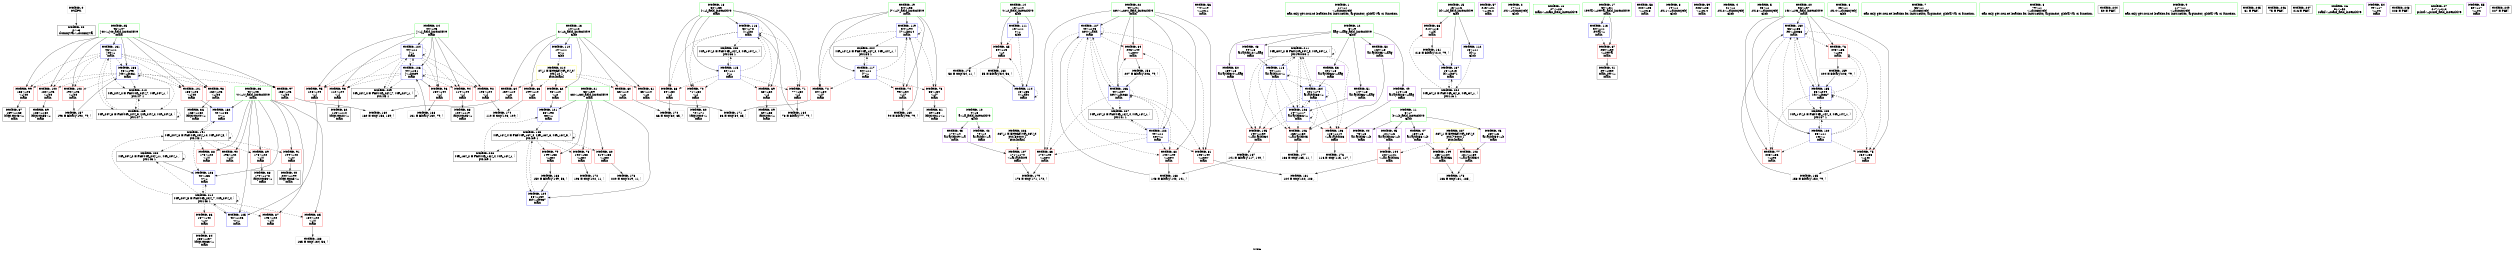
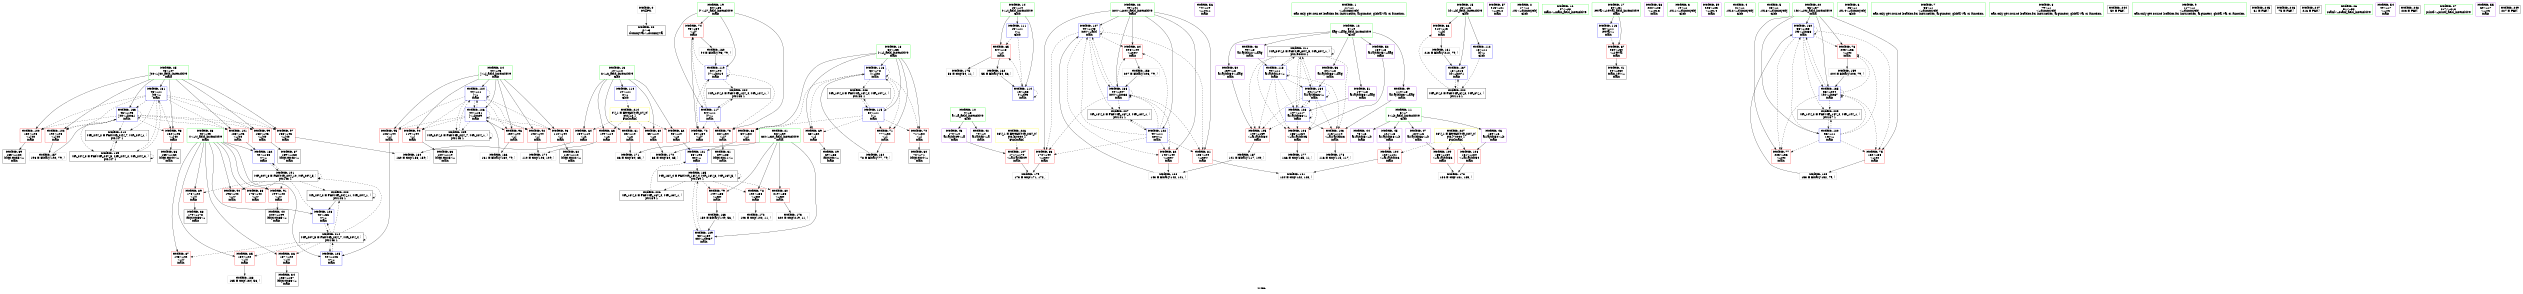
  digraph {
    label=SVFG
    node [color=red shape=record]
    edge [style=dashed]
    n1 [color=grey label="{NodeID: 0\nNullPtr}"]
    n2 [color=black label="{NodeID: 28\n2\<--3\ndummyVal\<--dummyVal\n}"]
    n3 [color=grey label="{NodeID: 180\n160 = cmp(158, 159, )\n}"]
    n4 [label="{NodeID: 97\n158\<--46\n\<--j40\nmain\n}"]
    n5 [color=green label="{NodeID: 14\n13\<--14\nt\<--t_field_insensitive\nGlob }"]
    n6 [label="{NodeID: 65\n54\<--13\n\<--t\nmain\n}"]
    n7 [color=blue label="{NodeID: 111\n13\<--11\nt\<--\nGlob }"]
    n8 [color=blue label="{NodeID: 114\n13\<--55\nt\<--dec\nmain\n}"]
    n9 [color=grey label="{NodeID: 175\n58 = cmp(54, 11, )\n}"]
    n10 [color=grey label="{NodeID: 162\n55 = Binary(54, 56, )\n}"]
    n11 [color=black label="{NodeID: 208\nMR_20V_2 = PHI(MR_20V_11, MR_20V_1, )\npts\{43 \}\n}"]
    n12 [color=blue label="{NodeID: 123\n42\<--56\nw\<--\nmain\n}"]
    n13 [color=black label="{NodeID: 212\nMR_20V_5 = PHI(MR_20V_7, MR_20V_4, )\npts\{43 \}\n}"]
    n14 [color=blue label="{NodeID: 125\n42\<--126\nw\<--\nmain\n}"]
    n15 [label="{NodeID: 85\n134\<--42\n\<--w\nmain\n}"]
    n16 [label="{NodeID: 86\n137\<--42\n\<--w\nmain\n}"]
    n17 [label="{NodeID: 87\n145\<--42\n\<--w\nmain\n}"]
    n18 [color=black label="{NodeID: 191\nMR_20V_8 = PHI(MR_20V_10, MR_20V_5, )\npts\{43 \}\n}"]
    n19 [color=grey label="{NodeID: 183\n135 = cmp(134, 56, )\n}"]
    n20 [color=black label="{NodeID: 34\n138\<--137\nidxprom33\<--\nmain\n}"]
    n21 [color=blue label="{NodeID: 132\n42\<--188\nw\<--\nmain\n}"]
    n22 [label="{NodeID: 88\n175\<--42\n\<--w\nmain\n}"]
    n23 [label="{NodeID: 89\n178\<--42\n\<--w\nmain\n}"]
    n24 [label="{NodeID: 90\n196\<--42\n\<--w\nmain\n}"]
    n25 [label="{NodeID: 91\n199\<--42\n\<--w\nmain\n}"]
    n26 [color=purple label="{NodeID: 42\n70\<--4\narrayidx\<--a\nmain\n}"]
    n27 [color=purple label="{NodeID: 56\n74\<--19\n\<--.str.1\nmain\n}"]
    n28 [label="{NodeID: 70\n71\<--32\n\<--i\nmain\n}"]
    n29 [color=black label="{NodeID: 30\n72\<--71\nidxprom4\<--\nmain\n}"]
    n30 [color=grey label="{NodeID: 167\n141 = Binary(117, 140, )\n}"]
    n31 [color=grey label="{NodeID: 168\n143 = Binary(142, 141, )\n}"]
    n32 [color=blue label="{NodeID: 127\n40\<--143\nnow\<--add\nmain\n}"]
    n33 [label="{NodeID: 84\n206\<--40\n\<--now\nmain\n}"]
    n34 [color=blue label="{NodeID: 136\n40\<--207\nnow\<--inc68\nmain\n}"]
    n35 [label="{NodeID: 81\n123\<--40\n\<--now\nmain\n}"]
    n36 [label="{NodeID: 82\n142\<--40\n\<--now\nmain\n}"]
    n37 [label="{NodeID: 83\n172\<--40\n\<--now\nmain\n}"]
    n38 [color=black label="{NodeID: 207\nMR_18V_2 = PHI(MR_18V_4, MR_18V_1, )\npts\{41 \}\n}"]
    n39 [color=grey label="{NodeID: 158\n207 = Binary(206, 79, )\n}"]
    n40 [color=green label="{NodeID: 1\n11\<--1\n\<--dummyObj\nCan only get source location for instruction, argument, global var or function.}"]
    n41 [color=grey label="{NodeID: 181\n124 = cmp(122, 123, )\n}"]
    n42 [label="{NodeID: 98\n162\<--46\n\<--j40\nmain\n}"]
    n43 [color=black label="{NodeID: 36\n163\<--162\nidxprom44\<--\nmain\n}"]
    n44 [color=green label="{NodeID: 15\n15\<--16\nid\<--id_field_insensitive\nGlob }"]
    n45 [label="{NodeID: 66\n212\<--15\n\<--id\nmain\n}"]
    n46 [color=blue label="{NodeID: 112\n15\<--11\nid\<--\nGlob }"]
    n47 [color=blue label="{NodeID: 137\n15\<--213\nid\<--inc71\nmain\n}"]
    n48 [color=grey label="{NodeID: 161\n213 = Binary(212, 79, )\n}"]
    n49 [color=black label="{NodeID: 202\nMR_6V_2 = PHI(MR_6V_3, MR_6V_1, )\npts\{16 \}\n}"]
    n50 [color=black label="{NodeID: 29\n69\<--68\nidxprom\<--\nmain\n}"]
    n51 [color=black label="{NodeID: 209\nMR_22V_2 = PHI(MR_22V_7, MR_22V_1, )\npts\{45 \}\n}"]
    n52 [color=blue label="{NodeID: 124\n44\<--11\nj\<--\nmain\n}"]
    n53 [color=blue label="{NodeID: 126\n44\<--131\nj\<--inc29\nmain\n}"]
    n54 [label="{NodeID: 92\n108\<--44\n\<--j\nmain\n}"]
    n55 [label="{NodeID: 93\n112\<--44\n\<--j\nmain\n}"]
    n56 [label="{NodeID: 94\n119\<--44\n\<--j\nmain\n}"]
    n57 [label="{NodeID: 95\n126\<--44\n\<--j\nmain\n}"]
    n58 [label="{NodeID: 96\n130\<--44\n\<--j\nmain\n}"]
    n59 [color=grey label="{NodeID: 174\n110 = cmp(108, 109, )\n}"]
    n60 [color=black label="{NodeID: 32\n113\<--112\nidxprom22\<--\nmain\n}"]
    n61 [color=black label="{NodeID: 33\n120\<--119\nidxprom25\<--\nmain\n}"]
    n62 [color=grey label="{NodeID: 166\n131 = Binary(130, 79, )\n}"]
    n63 [color=purple label="{NodeID: 43\n170\<--4\narrayidx49\<--a\nmain\n}"]
    n64 [label="{NodeID: 107\n171\<--170\n\<--arrayidx49\nmain\n}"]
    n65 [color=grey label="{NodeID: 179\n173 = cmp(171, 172, )\n}"]
    n66 [color=purple label="{NodeID: 57\n215\<--21\n\<--.str.2\nmain\n}"]
    n67 [label="{NodeID: 71\n77\<--32\n\<--i\nmain\n}"]
    n68 [color=grey label="{NodeID: 164\n78 = Binary(77, 79, )\n}"]
    n69 [color=blue label="{NodeID: 116\n32\<--78\ni\<--inc\nmain\n}"]
    n70 [label="{NodeID: 68\n64\<--32\n\<--i\nmain\n}"]
    n71 [label="{NodeID: 69\n68\<--32\n\<--i\nmain\n}"]
    n72 [color=black label="{NodeID: 203\nMR_10V_2 = PHI(MR_10V_4, MR_10V_1, )\npts\{33 \}\n}"]
    n73 [color=blue label="{NodeID: 122\n40\<--11\nnow\<--\nmain\n}"]
    n74 [color=green label="{NodeID: 2\n17\<--1\n.str\<--dummyObj\nGlob }"]
    n75 [label="{NodeID: 99\n168\<--46\n\<--j40\nmain\n}"]
    n76 [color=black label="{NodeID: 37\n169\<--168\nidxprom48\<--\nmain\n}"]
    n77 [color=green label="{NodeID: 16\n27\<--28\nmain\<--main_field_insensitive\n}"]
    n78 [color=blue label="{NodeID: 113\n30\<--11\nretval\<--\nmain\n}"]
    n79 [label="{NodeID: 67\n230\<--30\n\<--retval\nmain\n}"]
    n80 [color=black label="{NodeID: 41\n29\<--230\nmain_ret\<--\nmain\n}"]
    n81 [color=black label="{NodeID: 210\nMR_24V_2 = PHI(MR_24V_7, MR_24V_1, )\npts\{47 \}\n}"]
    n82 [color=black label="{NodeID: 189\nMR_24V_3 = PHI(MR_24V_5, MR_24V_2, MR_24V_3, )\npts\{47 \}\n}"]
    n83 [color=blue label="{NodeID: 131\n46\<--11\nj40\<--\nmain\n}"]
    n84 [label="{NodeID: 100\n182\<--46\n\<--j40\nmain\n}"]
    n85 [label="{NodeID: 101\n188\<--46\n\<--j40\nmain\n}"]
    n86 [color=blue label="{NodeID: 133\n46\<--193\nj40\<--inc61\nmain\n}"]
    n87 [label="{NodeID: 102\n192\<--46\n\<--j40\nmain\n}"]
    n88 [color=purple label="{NodeID: 44\n73\<--6\narrayidx5\<--b\nmain\n}"]
    n89 [color=purple label="{NodeID: 58\n222\<--23\n\<--.str.3\nmain\n}"]
    n90 [label="{NodeID: 72\n84\<--34\n\<--i7\nmain\n}"]
    n91 [color=grey label="{NodeID: 171\n86 = cmp(84, 85, )\n}"]
    n92 [color=green label="{NodeID: 3\n19\<--1\n.str.1\<--dummyObj\nGlob }"]
    n93 [color=black label="{NodeID: 39\n183\<--182\nidxprom55\<--\nmain\n}"]
    n94 [color=green label="{NodeID: 17\n30\<--31\nretval\<--retval_field_insensitive\nmain\n}"]
    n95 [color=black label="{NodeID: 31\n89\<--88\nidxprom11\<--\nmain\n}"]
    n96 [color=black label="{NodeID: 211\nMR_30V_2 = PHI(MR_30V_5, MR_30V_1, )\npts\{90000 \}\n}"]
    n97 [label="{NodeID: 103\n115\<--114\n\<--arrayidx23\nmain\n}"]
    n98 [label="{NodeID: 105\n140\<--139\n\<--arrayidx34\nmain\n}"]
    n99 [label="{NodeID: 106\n165\<--164\n\<--arrayidx45\nmain\n}"]
    n100 [color=blue label="{NodeID: 118\n90\<--11\narrayidx12\<--\nmain\n}"]
    n101 [color=blue label="{NodeID: 128\n147\<--117\narrayidx36\<--\nmain\n}"]
    n102 [color=blue label="{NodeID: 134\n201\<--79\narrayidx66\<--\nmain\n}"]
    n103 [color=grey label="{NodeID: 176\n116 = cmp(115, 117, )\n}"]
    n104 [color=grey label="{NodeID: 177\n166 = cmp(165, 11, )\n}"]
    n105 [color=purple label="{NodeID: 45\n121\<--6\narrayidx26\<--b\nmain\n}"]
    n106 [label="{NodeID: 104\n122\<--121\n\<--arrayidx26\nmain\n}"]
    n107 [color=purple label="{NodeID: 59\n226\<--25\n\<--.str.4\nmain\n}"]
    n108 [label="{NodeID: 73\n88\<--34\n\<--i7\nmain\n}"]
    n109 [color=grey label="{NodeID: 170\n66 = cmp(64, 65, )\n}"]
    n110 [color=green label="{NodeID: 4\n21\<--1\n.str.2\<--dummyObj\nGlob }"]
    n111 [color=green label="{NodeID: 18\n32\<--33\ni\<--i_field_insensitive\nmain\n}"]
    n112 [color=blue label="{NodeID: 115\n32\<--11\ni\<--\nmain\n}"]
    n113 [color=black label="{NodeID: 38\n179\<--178\nidxprom53\<--\nmain\n}"]
    n114 [color=black label="{NodeID: 40\n200\<--199\nidxprom65\<--\nmain\n}"]
    n115 [color=blue label="{NodeID: 129\n38\<--150\ncnt\<--dec37\nmain\n}"]
    n116 [color=black label="{NodeID: 185\nMR_16V_4 = PHI(MR_16V_4, MR_16V_3, MR_16V_5, )\npts\{39 \}\n}"]
    n117 [label="{NodeID: 78\n102\<--38\n\<--cnt\nmain\n}"]
    n118 [label="{NodeID: 79\n149\<--38\n\<--cnt\nmain\n}"]
    n119 [label="{NodeID: 80\n219\<--38\n\<--cnt\nmain\n}"]
    n120 [color=black label="{NodeID: 206\nMR_16V_2 = PHI(MR_16V_4, MR_16V_1, )\npts\{39 \}\n}"]
    n121 [color=grey label="{NodeID: 172\n103 = cmp(102, 11, )\n}"]
    n122 [color=grey label="{NodeID: 163\n150 = Binary(149, 56, )\n}"]
    n123 [color=grey label="{NodeID: 173\n220 = cmp(219, 11, )\n}"]
    n124 [color=blue label="{NodeID: 121\n38\<--98\ncnt\<--\nmain\n}"]
    n125 [color=purple label="{NodeID: 46\n180\<--6\narrayidx54\<--b\nmain\n}"]
    n126 [label="{NodeID: 108\n181\<--180\n\<--arrayidx54\nmain\n}"]
    n127 [color=grey label="{NodeID: 178\n186 = cmp(181, 185, )\n}"]
    n128 [color=yellow label="{NodeID: 226\n26V_1 = ENCHI(MR_26V_0)\npts\{50000 \}\nFun[main]}" style=double]
    n129 [label="{NodeID: 60\n65\<--10\n\<--n\nmain\n}"]
    n130 [color=grey label="{NodeID: 157\n193 = Binary(192, 79, )\n}"]
    n131 [label="{NodeID: 74\n93\<--34\n\<--i7\nmain\n}"]
    n132 [color=grey label="{NodeID: 160\n94 = Binary(93, 79, )\n}"]
    n133 [color=blue label="{NodeID: 119\n34\<--94\ni7\<--inc14\nmain\n}"]
    n134 [color=black label="{NodeID: 204\nMR_12V_2 = PHI(MR_12V_4, MR_12V_1, )\npts\{35 \}\n}"]
    n135 [color=green label="{NodeID: 5\n23\<--1\n.str.3\<--dummyObj\nGlob }"]
    n136 [color=green label="{NodeID: 19\n34\<--35\ni7\<--i7_field_insensitive\nmain\n}"]
    n137 [color=blue label="{NodeID: 117\n34\<--11\ni7\<--\nmain\n}"]
    n138 [color=blue label="{NodeID: 130\n36\<--153\nres\<--inc38\nmain\n}"]
    n139 [label="{NodeID: 75\n152\<--36\n\<--res\nmain\n}"]
    n140 [label="{NodeID: 76\n203\<--36\n\<--res\nmain\n}"]
    n141 [label="{NodeID: 77\n225\<--36\n\<--res\nmain\n}"]
    n142 [color=blue label="{NodeID: 135\n36\<--204\nres\<--inc67\nmain\n}"]
    n143 [color=black label="{NodeID: 205\nMR_14V_2 = PHI(MR_14V_4, MR_14V_1, )\npts\{37 \}\n}"]
    n144 [color=grey label="{NodeID: 165\n153 = Binary(152, 79, )\n}"]
    n145 [color=grey label="{NodeID: 159\n204 = Binary(203, 79, )\n}"]
    n146 [color=blue label="{NodeID: 120\n36\<--11\nres\<--\nmain\n}"]
    n147 [color=purple label="{NodeID: 47\n184\<--6\narrayidx56\<--b\nmain\n}"]
    n148 [label="{NodeID: 109\n185\<--184\n\<--arrayidx56\nmain\n}"]
    n149 [color=yellow label="{NodeID: 227\n28V_1 = ENCHI(MR_28V_0)\npts\{70000 \}\nFun[main]}" style=double]
    n150 [label="{NodeID: 61\n85\<--10\n\<--n\nmain\n}"]
    n151 [color=green label="{NodeID: 6\n25\<--1\n.str.4\<--dummyObj\nGlob }"]
    n152 [color=green label="{NodeID: 20\n36\<--37\nres\<--res_field_insensitive\nmain\n}"]
    n153 [color=yellow label="{NodeID: 214\n2V_1 = ENCHI(MR_2V_0)\npts\{12 \}\nFun[main]}" style=double]
    n154 [label="{NodeID: 62\n98\<--10\n\<--n\nmain\n}"]
    n155 [label="{NodeID: 63\n109\<--10\n\<--n\nmain\n}"]
    n156 [label="{NodeID: 64\n159\<--10\n\<--n\nmain\n}"]
    n157 [color=purple label="{NodeID: 48\n90\<--8\narrayidx12\<--flag\nmain\n}"]
    n158 [color=green label="{NodeID: 7\n56\<--1\n\<--dummyObj\nCan only get source location for instruction, argument, global var or function.}"]
    n159 [color=green label="{NodeID: 21\n38\<--39\ncnt\<--cnt_field_insensitive\nmain\n}"]
    n160 [color=purple label="{NodeID: 49\n114\<--8\narrayidx23\<--flag\nmain\n}"]
    n161 [color=green label="{NodeID: 8\n79\<--1\n\<--dummyObj\nCan only get source location for instruction, argument, global var or function.}"]
    n162 [color=green label="{NodeID: 22\n40\<--41\nnow\<--now_field_insensitive\nmain\n}"]
    n163 [color=purple label="{NodeID: 50\n139\<--8\narrayidx34\<--flag\nmain\n}"]
    n164 [color=black label="{NodeID: 244\n50 = PHI()\n}"]
    n165 [color=green label="{NodeID: 9\n117\<--1\n\<--dummyObj\nCan only get source location for instruction, argument, global var or function.}"]
    n166 [color=green label="{NodeID: 23\n42\<--43\nw\<--w_field_insensitive\nmain\n}"]
    n167 [color=purple label="{NodeID: 51\n147\<--8\narrayidx36\<--flag\nmain\n}"]
    n168 [color=black label="{NodeID: 245\n61 = PHI()\n}"]
    n169 [color=green label="{NodeID: 10\n4\<--5\na\<--a_field_insensitive\nGlob }"]
    n170 [color=green label="{NodeID: 24\n44\<--45\nj\<--j_field_insensitive\nmain\n}"]
    n171 [color=purple label="{NodeID: 52\n164\<--8\narrayidx45\<--flag\nmain\n}"]
    n172 [color=black label="{NodeID: 246\n75 = PHI()\n}"]
    n173 [color=green label="{NodeID: 11\n6\<--7\nb\<--b_field_insensitive\nGlob }"]
    n174 [color=green label="{NodeID: 25\n46\<--47\nj40\<--j40_field_insensitive\nmain\n}"]
    n175 [color=purple label="{NodeID: 53\n201\<--8\narrayidx66\<--flag\nmain\n}"]
    n176 [color=black label="{NodeID: 247\n216 = PHI()\n}"]
    n177 [color=green label="{NodeID: 12\n8\<--9\nflag\<--flag_field_insensitive\nGlob }"]
    n178 [color=green label="{NodeID: 26\n51\<--52\nscanf\<--scanf_field_insensitive\n}"]
    n179 [color=purple label="{NodeID: 54\n49\<--17\n\<--.str\nmain\n}"]
    n180 [color=black label="{NodeID: 248\n223 = PHI()\n}"]
    n181 [color=green label="{NodeID: 13\n10\<--12\nn\<--n_field_insensitive\nGlob }"]
    n182 [color=blue label="{NodeID: 110\n10\<--11\nn\<--\nGlob }"]
    n183 [color=green label="{NodeID: 27\n217\<--218\nprintf\<--printf_field_insensitive\n}"]
    n184 [color=purple label="{NodeID: 55\n60\<--17\n\<--.str\nmain\n}"]
    n185 [color=black label="{NodeID: 249\n227 = PHI()\n}"]
    n1 -> n2 [style=solid]
    n4 -> n3 [style=solid]
    n5 -> n6 [style=solid]
    n5 -> n7 [style=solid]
    n5 -> n8 [style=solid]
    n6 -> n9 [style=solid]
    n6 -> n10 [style=solid]
    n7 -> n6
    n7 -> n8
    n8 -> n6
    n8 -> n8
    n10 -> n8 [style=solid]
    n11 -> n11
    n11 -> n12 [style=solid]
    n12 -> n13
    n13 -> n11
    n13 -> n12
    n13 -> n13
    n13 -> n14
    n13 -> n15
    n13 -> n16
    n13 -> n17
    n13 -> n18
    n14 -> n13
    n15 -> n19 [style=solid]
    n16 -> n20 [style=solid]
    n18 -> n11
    n18 -> n12
    n18 -> n18
    n18 -> n21
    n18 -> n22
    n18 -> n23
    n18 -> n24
    n18 -> n25
    n21 -> n18
    n23 -> n113 [style=solid]
    n25 -> n114 [style=solid]
    n28 -> n29 [style=solid]
    n30 -> n31 [style=solid]
    n31 -> n32 [style=solid]
    n32 -> n32
    n32 -> n33
    n32 -> n34
    n32 -> n35
    n32 -> n36
    n32 -> n37
    n32 -> n38
    n33 -> n39 [style=solid]
    n34 -> n32
    n34 -> n33
    n34 -> n34
    n34 -> n35
    n34 -> n36
    n34 -> n37
    n34 -> n38
    n35 -> n41 [style=solid]
    n36 -> n31 [style=solid]
    n37 -> n65 [style=solid]
    n38 -> n73
    n39 -> n34 [style=solid]
    n42 -> n43 [style=solid]
    n44 -> n45 [style=solid]
    n44 -> n46 [style=solid]
    n44 -> n47 [style=solid]
    n45 -> n48 [style=solid]
    n46 -> n49
    n47 -> n49
    n48 -> n47 [style=solid]
    n49 -> n45
    n49 -> n47
    n51 -> n51
    n51 -> n52
    n52 -> n51
    n52 -> n52
    n52 -> n53
    n52 -> n54
    n52 -> n55
    n52 -> n56
    n52 -> n57
    n52 -> n58
    n53 -> n51
    n53 -> n52
    n53 -> n53
    n53 -> n54
    n53 -> n55
    n53 -> n56
    n53 -> n57
    n53 -> n58 [style=solid]
    n54 -> n59 [style=solid]
    n55 -> n60 [style=solid]
    n56 -> n61 [style=solid]
    n57 -> n14 [style=solid]
    n58 -> n62 [style=solid]
    n62 -> n53 [style=solid]
    n63 -> n64 [style=solid]
    n64 -> n65 [style=solid]
    n67 -> n68 [style=solid]
    n68 -> n69 [style=solid]
    n69 -> n28
    n69 -> n67
    n69 -> n69
    n69 -> n70
    n69 -> n71
    n69 -> n72
    n70 -> n109 [style=solid]
    n71 -> n50 [style=solid]
    n72 -> n112
    n73 -> n32
    n73 -> n33
    n73 -> n34
    n73 -> n35
    n73 -> n36
    n73 -> n37
    n73 -> n38
    n75 -> n76 [style=solid]
    n78 -> n79
    n79 -> n80 [style=solid]
    n81 -> n82
    n82 -> n81
    n82 -> n82
    n82 -> n83
    n83 -> n4
    n83 -> n42
    n83 -> n75
    n83 -> n81
    n83 -> n82
    n83 -> n84
    n83 -> n85
    n83 -> n86
    n83 -> n87
    n84 -> n93 [style=solid]
    n85 -> n21 [style=solid]
    n86 -> n4
    n86 -> n42
    n86 -> n75
    n86 -> n81
    n86 -> n82
    n86 -> n84
    n86 -> n85
    n86 -> n86
    n86 -> n87
    n87 -> n130 [style=solid]
    n90 -> n91 [style=solid]
    n94 -> n78 [style=solid]
    n94 -> n79 [style=solid]
    n96 -> n96
    n96 -> n97
    n96 -> n98
    n96 -> n99
    n96 -> n100
    n96 -> n101
    n96 -> n102
    n97 -> n103 [style=solid]
    n98 -> n30 [style=solid]
    n99 -> n104 [style=solid]
    n100 -> n96
    n100 -> n97
    n100 -> n98
    n100 -> n99
    n100 -> n100
    n100 -> n101
    n100 -> n102
    n101 -> n96
    n101 -> n97
    n101 -> n98
    n101 -> n99
    n101 -> n101
    n101 -> n102
    n102 -> n96
    n102 -> n97
    n102 -> n98
    n102 -> n99
    n102 -> n101
    n102 -> n102
    n105 -> n106 [style=solid]
    n106 -> n41 [style=solid]
    n108 -> n95 [style=solid]
    n111 -> n28 [style=solid]
    n111 -> n67 [style=solid]
    n111 -> n69 [style=solid]
    n111 -> n70 [style=solid]
    n111 -> n71 [style=solid]
    n111 -> n112 [style=solid]
    n112 -> n28
    n112 -> n67
    n112 -> n69
    n112 -> n70
    n112 -> n71
    n112 -> n72
    n115 -> n116
    n116 -> n115
    n116 -> n116
    n116 -> n117
    n116 -> n118
    n116 -> n119
    n116 -> n120
    n117 -> n121 [style=solid]
    n118 -> n122 [style=solid]
    n119 -> n123 [style=solid]
    n120 -> n124
    n122 -> n115 [style=solid]
    n124 -> n116
    n125 -> n126 [style=solid]
    n126 -> n127 [style=solid]
    n128 -> n64
    n129 -> n109 [style=solid]
    n130 -> n86 [style=solid]
    n131 -> n132 [style=solid]
    n132 -> n133 [style=solid]
    n133 -> n90
    n133 -> n108
    n133 -> n131
    n133 -> n133
    n133 -> n134
    n134 -> n137
-   n136 -> n90 [style=solid]
+   n131 -> n90 [style=solid]
    n136 -> n108 [style=solid]
    n136 -> n131 [style=solid]
    n136 -> n133 [style=solid]
    n136 -> n137 [style=solid]
    n137 -> n90
    n137 -> n108
    n137 -> n131
    n137 -> n133
    n137 -> n134
    n138 -> n138
    n138 -> n139
    n138 -> n140
    n138 -> n141
    n138 -> n142
    n138 -> n143
    n139 -> n144 [style=solid]
    n140 -> n145 [style=solid]
    n142 -> n138
    n142 -> n139
    n142 -> n140
    n142 -> n141
    n142 -> n142
    n142 -> n143
    n143 -> n146
    n144 -> n138 [style=solid]
    n145 -> n142 [style=solid]
    n146 -> n138
    n146 -> n139
    n146 -> n140
    n146 -> n141
    n146 -> n142
    n146 -> n143
    n147 -> n148 [style=solid]
    n148 -> n127 [style=solid]
    n149 -> n106
    n149 -> n126
    n149 -> n148
    n150 -> n91 [style=solid]
    n152 -> n138 [style=solid]
    n152 -> n139 [style=solid]
    n152 -> n140 [style=solid]
    n152 -> n141 [style=solid]
    n152 -> n142 [style=solid]
    n152 -> n146 [style=solid]
    n153 -> n129
    n153 -> n150
    n153 -> n154
    n153 -> n155
    n153 -> n156
    n154 -> n124 [style=solid]
    n155 -> n59 [style=solid]
    n156 -> n3 [style=solid]
    n157 -> n100 [style=solid]
    n159 -> n115 [style=solid]
    n159 -> n117 [style=solid]
    n159 -> n118 [style=solid]
    n159 -> n119 [style=solid]
    n159 -> n124 [style=solid]
    n160 -> n97 [style=solid]
    n162 -> n32 [style=solid]
    n162 -> n33 [style=solid]
    n162 -> n34 [style=solid]
    n162 -> n35 [style=solid]
    n162 -> n36 [style=solid]
    n162 -> n37 [style=solid]
    n162 -> n73 [style=solid]
    n163 -> n98 [style=solid]
    n166 -> n12 [style=solid]
    n166 -> n14 [style=solid]
    n166 -> n15 [style=solid]
+   n166 -> n16 [style=solid]
    n166 -> n17 [style=solid]
    n166 -> n21 [style=solid]
    n166 -> n22 [style=solid]
    n166 -> n23 [style=solid]
    n166 -> n24 [style=solid]
    n166 -> n25 [style=solid]
    n167 -> n101 [style=solid]
    n169 -> n26 [style=solid]
    n169 -> n63 [style=solid]
    n170 -> n52 [style=solid]
    n170 -> n53 [style=solid]
    n170 -> n54 [style=solid]
    n170 -> n55 [style=solid]
    n170 -> n56 [style=solid]
    n170 -> n57 [style=solid]
    n170 -> n58 [style=solid]
    n171 -> n99 [style=solid]
    n173 -> n88 [style=solid]
    n173 -> n105 [style=solid]
    n173 -> n125 [style=solid]
    n173 -> n147 [style=solid]
    n174 -> n4 [style=solid]
    n174 -> n42 [style=solid]
    n174 -> n75 [style=solid]
    n174 -> n83 [style=solid]
    n174 -> n84 [style=solid]
    n174 -> n85 [style=solid]
    n174 -> n86 [style=solid]
    n174 -> n87 [style=solid]
    n175 -> n102 [style=solid]
    n177 -> n157 [style=solid]
    n177 -> n160 [style=solid]
    n177 -> n163 [style=solid]
    n177 -> n167 [style=solid]
    n177 -> n171 [style=solid]
    n177 -> n175 [style=solid]
    n181 -> n129 [style=solid]
    n181 -> n150 [style=solid]
    n181 -> n154 [style=solid]
    n181 -> n155 [style=solid]
    n181 -> n156 [style=solid]
    n181 -> n182 [style=solid]
    n182 -> n153
  }
